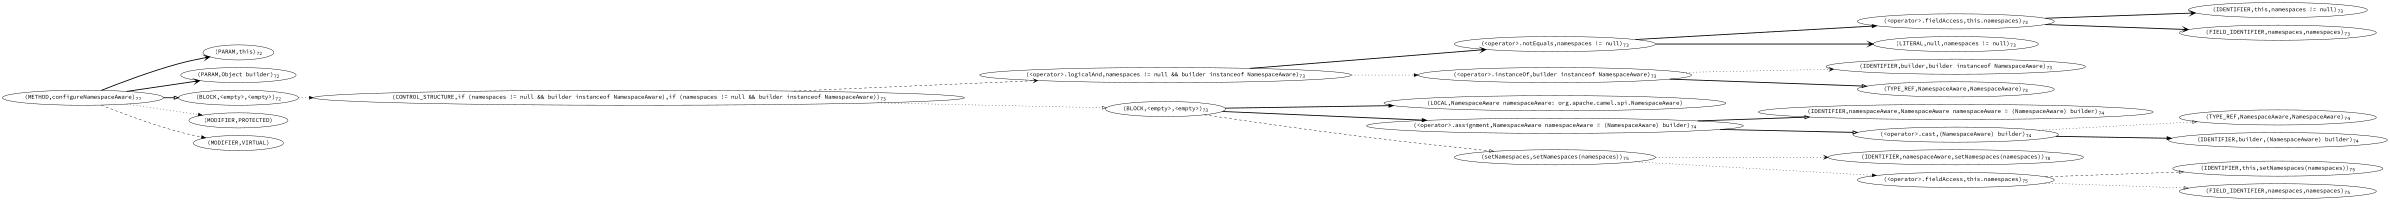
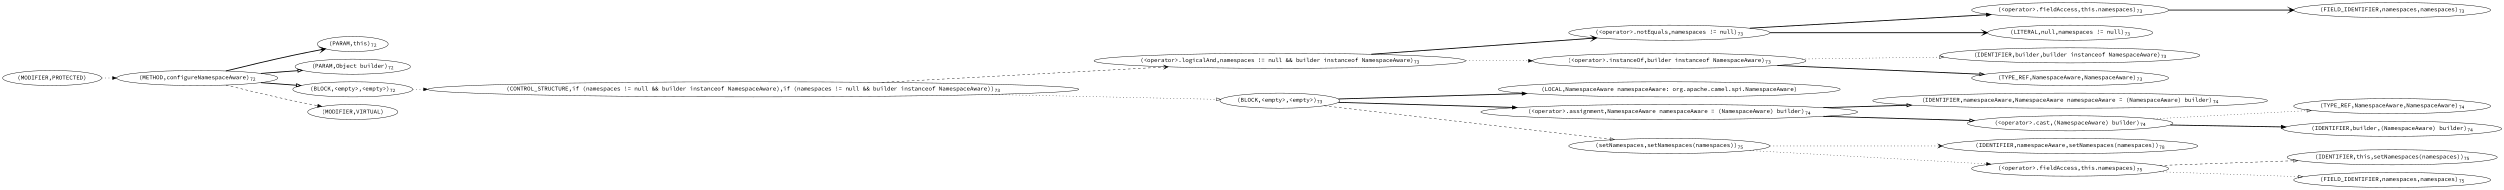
  digraph {
    fontname="Source Code Pro"
    rankdir=LR
    node [fontname="Source Code Pro"]
    edge [arrowhead=onormal fontname="Source Code Pro" style=bold]
    n1 [label=<(METHOD,configureNamespaceAware)<SUB>72</SUB>>]
    n2 [label=<(PARAM,this)<SUB>72</SUB>>]
    n3 [label=<(PARAM,Object builder)<SUB>72</SUB>>]
    n4 [label=<(BLOCK,&lt;empty&gt;,&lt;empty&gt;)<SUB>72</SUB>>]
    n5 [label=<(MODIFIER,PROTECTED)>]
    n6 [label=<(MODIFIER,VIRTUAL)>]
    n7 [label=<(CONTROL_STRUCTURE,if (namespaces != null &amp;&amp; builder instanceof NamespaceAware),if (namespaces != null &amp;&amp; builder instanceof NamespaceAware))<SUB>73</SUB>>]
    n8 [label=<(&lt;operator&gt;.logicalAnd,namespaces != null &amp;&amp; builder instanceof NamespaceAware)<SUB>73</SUB>>]
    n9 [label=<(BLOCK,&lt;empty&gt;,&lt;empty&gt;)<SUB>73</SUB>>]
    n10 [label=<(&lt;operator&gt;.notEquals,namespaces != null)<SUB>73</SUB>>]
    n11 [label=<(&lt;operator&gt;.instanceOf,builder instanceof NamespaceAware)<SUB>73</SUB>>]
    n12 [label=<(LOCAL,NamespaceAware namespaceAware: org.apache.camel.spi.NamespaceAware)>]
    n13 [label=<(&lt;operator&gt;.assignment,NamespaceAware namespaceAware = (NamespaceAware) builder)<SUB>74</SUB>>]
    n14 [label=<(setNamespaces,setNamespaces(namespaces))<SUB>75</SUB>>]
    n15 [label=<(&lt;operator&gt;.fieldAccess,this.namespaces)<SUB>73</SUB>>]
    n16 [label=<(LITERAL,null,namespaces != null)<SUB>73</SUB>>]
    n17 [label=<(IDENTIFIER,builder,builder instanceof NamespaceAware)<SUB>73</SUB>>]
    n18 [label=<(TYPE_REF,NamespaceAware,NamespaceAware)<SUB>73</SUB>>]
-   n19 [label=<(IDENTIFIER,this,namespaces != null)<SUB>73</SUB>>]
    n20 [label=<(FIELD_IDENTIFIER,namespaces,namespaces)<SUB>73</SUB>>]
    n21 [label=<(IDENTIFIER,namespaceAware,NamespaceAware namespaceAware = (NamespaceAware) builder)<SUB>74</SUB>>]
    n22 [label=<(&lt;operator&gt;.cast,(NamespaceAware) builder)<SUB>74</SUB>>]
    n23 [label=<(IDENTIFIER,namespaceAware,setNamespaces(namespaces))<SUB>78</SUB>>]
    n24 [label=<(&lt;operator&gt;.fieldAccess,this.namespaces)<SUB>75</SUB>>]
    n25 [label=<(TYPE_REF,NamespaceAware,NamespaceAware)<SUB>74</SUB>>]
    n26 [label=<(IDENTIFIER,builder,(NamespaceAware) builder)<SUB>74</SUB>>]
    n27 [label=<(IDENTIFIER,this,setNamespaces(namespaces))<SUB>75</SUB>>]
    n28 [label=<(FIELD_IDENTIFIER,namespaces,namespaces)<SUB>75</SUB>>]
    n1 -> n2 [arrowhead=vee]
-   n1 -> n3 [arrowhead=vee]
+   n1 -> n3
    n1 -> n4
-   n1 -> n5 [arrowhead=normal style=dotted]
+   n5 -> n1 [arrowhead=normal style=dotted]
    n1 -> n6 [arrowhead=normal style=dashed]
    n4 -> n7 [arrowhead=normal style=dotted]
    n7 -> n8 [arrowhead=vee style=dashed]
    n7 -> n9 [style=dotted]
    n8 -> n10 [arrowhead=vee]
    n8 -> n11 [arrowhead=normal style=dotted]
    n9 -> n12 [arrowhead=normal]
    n9 -> n13 [arrowhead=normal]
    n9 -> n14 [style=dashed]
    n10 -> n15 [arrowhead=normal]
    n10 -> n16 [arrowhead=vee]
-   n11 -> n17 [arrowhead=vee style=dotted]
+   n11 -> n17 [style=dotted]
    n11 -> n18
    n13 -> n21
    n13 -> n22
    n14 -> n23 [arrowhead=vee style=dotted]
    n14 -> n24 [arrowhead=normal style=dotted]
-   n15 -> n19 [arrowhead=vee]
    n15 -> n20 [arrowhead=vee]
    n22 -> n25 [style=dotted]
    n22 -> n26 [arrowhead=normal]
    n24 -> n27 [style=dashed]
    n24 -> n28 [style=dotted]
  }
